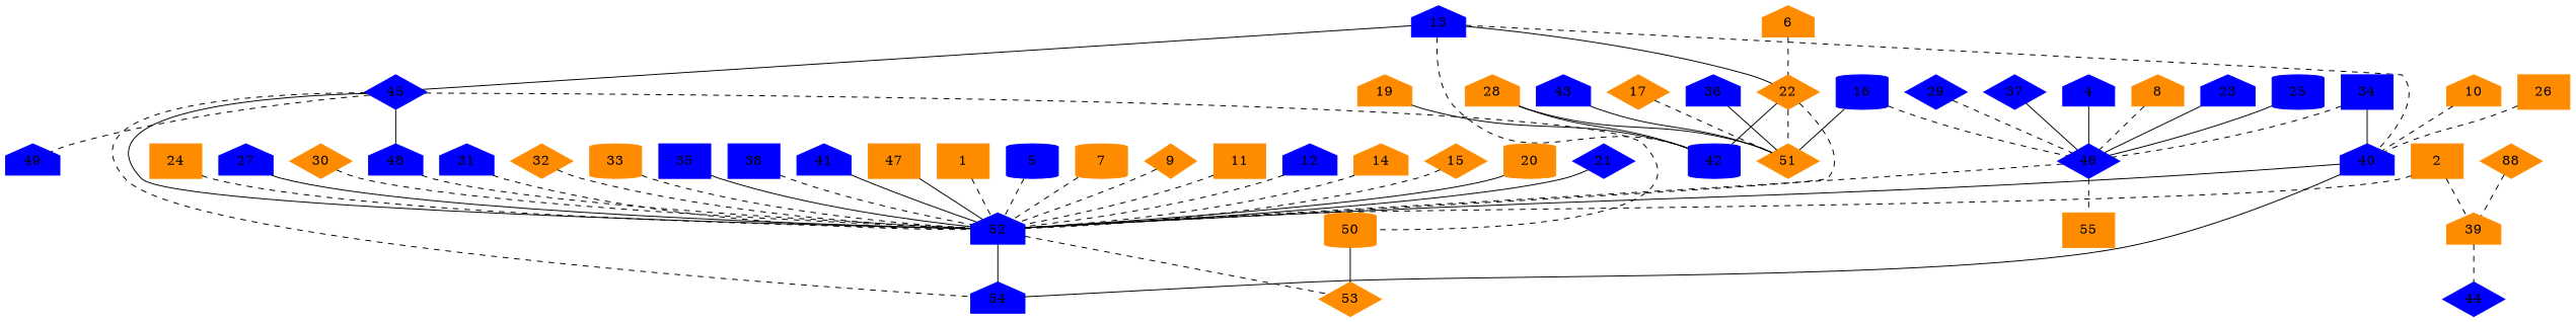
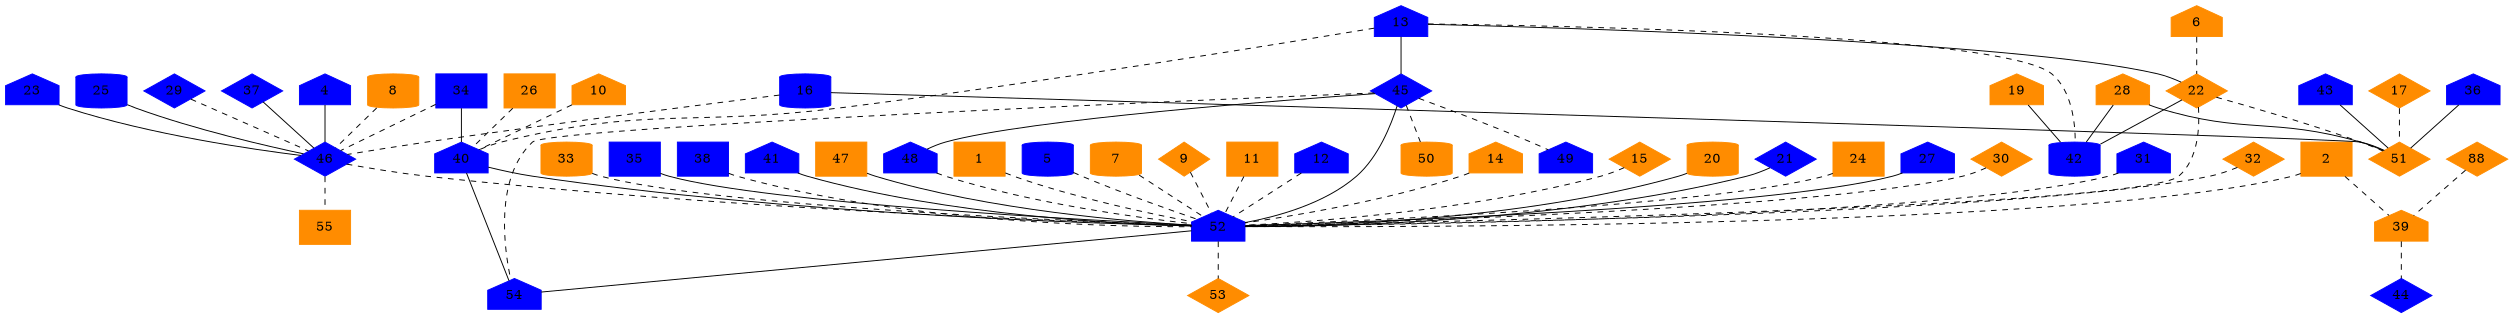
  graph {
    node [color=darkorange shape=house style=filled]
    edge [style=dashed weight=1.0]
    1 [shape=box]
    52 [color=blue]
    54 [color=blue]
    53 [shape=diamond]
    2 [shape=box]
    39
    44 [color=blue shape=diamond]
    4 [color=blue]
    46 [color=blue shape=diamond]
    55 [shape=box]
    5 [color=blue shape=cylinder]
    22 [shape=diamond]
    6
    42 [color=blue shape=cylinder]
    51 [shape=diamond]
    7 [shape=cylinder]
-   8
+   8 [shape=cylinder]
    9 [shape=diamond]
    40 [color=blue]
    10
    11 [shape=box]
    12 [color=blue]
    13 [color=blue]
    45 [color=blue shape=diamond]
    48 [color=blue]
    49 [color=blue]
    50 [shape=cylinder]
    14
    15 [shape=diamond]
    16 [color=blue shape=cylinder]
    17 [shape=diamond]
    n32 [label=88 shape=diamond]
    19
    20 [shape=cylinder]
    21 [color=blue shape=diamond]
    23 [color=blue]
    24 [shape=box]
    25 [color=blue shape=cylinder]
    26 [shape=box]
    27 [color=blue]
    28
    29 [color=blue shape=diamond]
    30 [shape=diamond]
    31 [color=blue]
    32 [shape=diamond]
    33 [shape=cylinder]
    34 [color=blue shape=box]
    35 [color=blue shape=box]
    36 [color=blue]
    37 [color=blue shape=diamond]
    38 [color=blue shape=box]
    41 [color=blue]
    43 [color=blue]
    47 [shape=box]
    1 -- 52
    52 -- 54 [style=solid]
    52 -- 53
    2 -- 52
    2 -- 39
    39 -- 44
    4 -- 46 [style=solid]
    46 -- 52
    46 -- 55
    5 -- 52
    22 -- 52
    22 -- 42 [style=solid]
    22 -- 51
    6 -- 22
    7 -- 52
    8 -- 46
    9 -- 52
    40 -- 52 [style=solid]
    40 -- 54 [style=solid]
    10 -- 40
    11 -- 52
    12 -- 52
    13 -- 22 [style=solid]
    13 -- 42
    13 -- 40
    13 -- 45 [style=solid weight=2.0]
    45 -- 52 [style=solid]
    45 -- 54
    45 -- 48 [style=solid]
    45 -- 49
    45 -- 50
    48 -- 52
-   50 -- 53 [style=solid weight=2.0]
    14 -- 52
    15 -- 52
    16 -- 46
    16 -- 51 [style=solid]
    17 -- 51
    n32 -- 39
    19 -- 42 [style=solid]
    20 -- 52 [style=solid]
    21 -- 52 [style=solid]
    23 -- 46 [style=solid]
    24 -- 52
    25 -- 46 [style=solid]
    26 -- 40
    27 -- 52 [style=solid]
    28 -- 42 [style=solid]
    28 -- 51 [style=solid]
    29 -- 46
    30 -- 52
    31 -- 52
    32 -- 52
    33 -- 52
    34 -- 46
    34 -- 40 [style=solid]
    35 -- 52 [style=solid]
    36 -- 51 [style=solid]
    37 -- 46 [style=solid]
    38 -- 52
    41 -- 52 [style=solid]
    43 -- 51 [style=solid]
    47 -- 52 [style=solid weight=2.0]
  }
